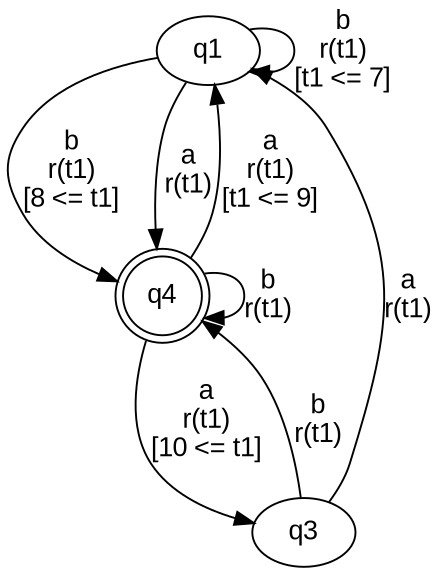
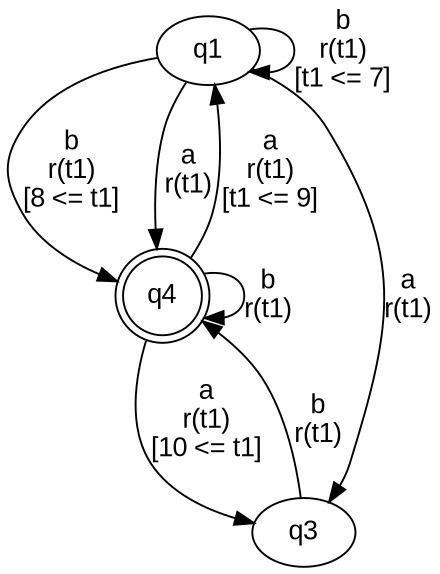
  digraph {
    fontname="Liberation Sans"
    node [fontname="Liberation Sans"]
    edge [fontname="Liberation Sans"]
    n1 [label=q1]
    n2 [label=q4 shape=doublecircle]
    n3 [label=q3]
    n1 -> n1 [label="b\nr(t1)\n[t1 <= 7]"]
    n1 -> n2 [label="b\nr(t1)\n[8 <= t1]"]
    n1 -> n2 [label="a\nr(t1)\n"]
    n2 -> n1 [label="a\nr(t1)\n[t1 <= 9]"]
    n2 -> n2 [label="b\nr(t1)\n"]
    n2 -> n3 [label="a\nr(t1)\n[10 <= t1]"]
-   n3 -> n1 [label="a\nr(t1)\n"]
+   n1 -> n3 [label="a\nr(t1)\n"]
    n3 -> n2 [label="b\nr(t1)\n"]
  }
